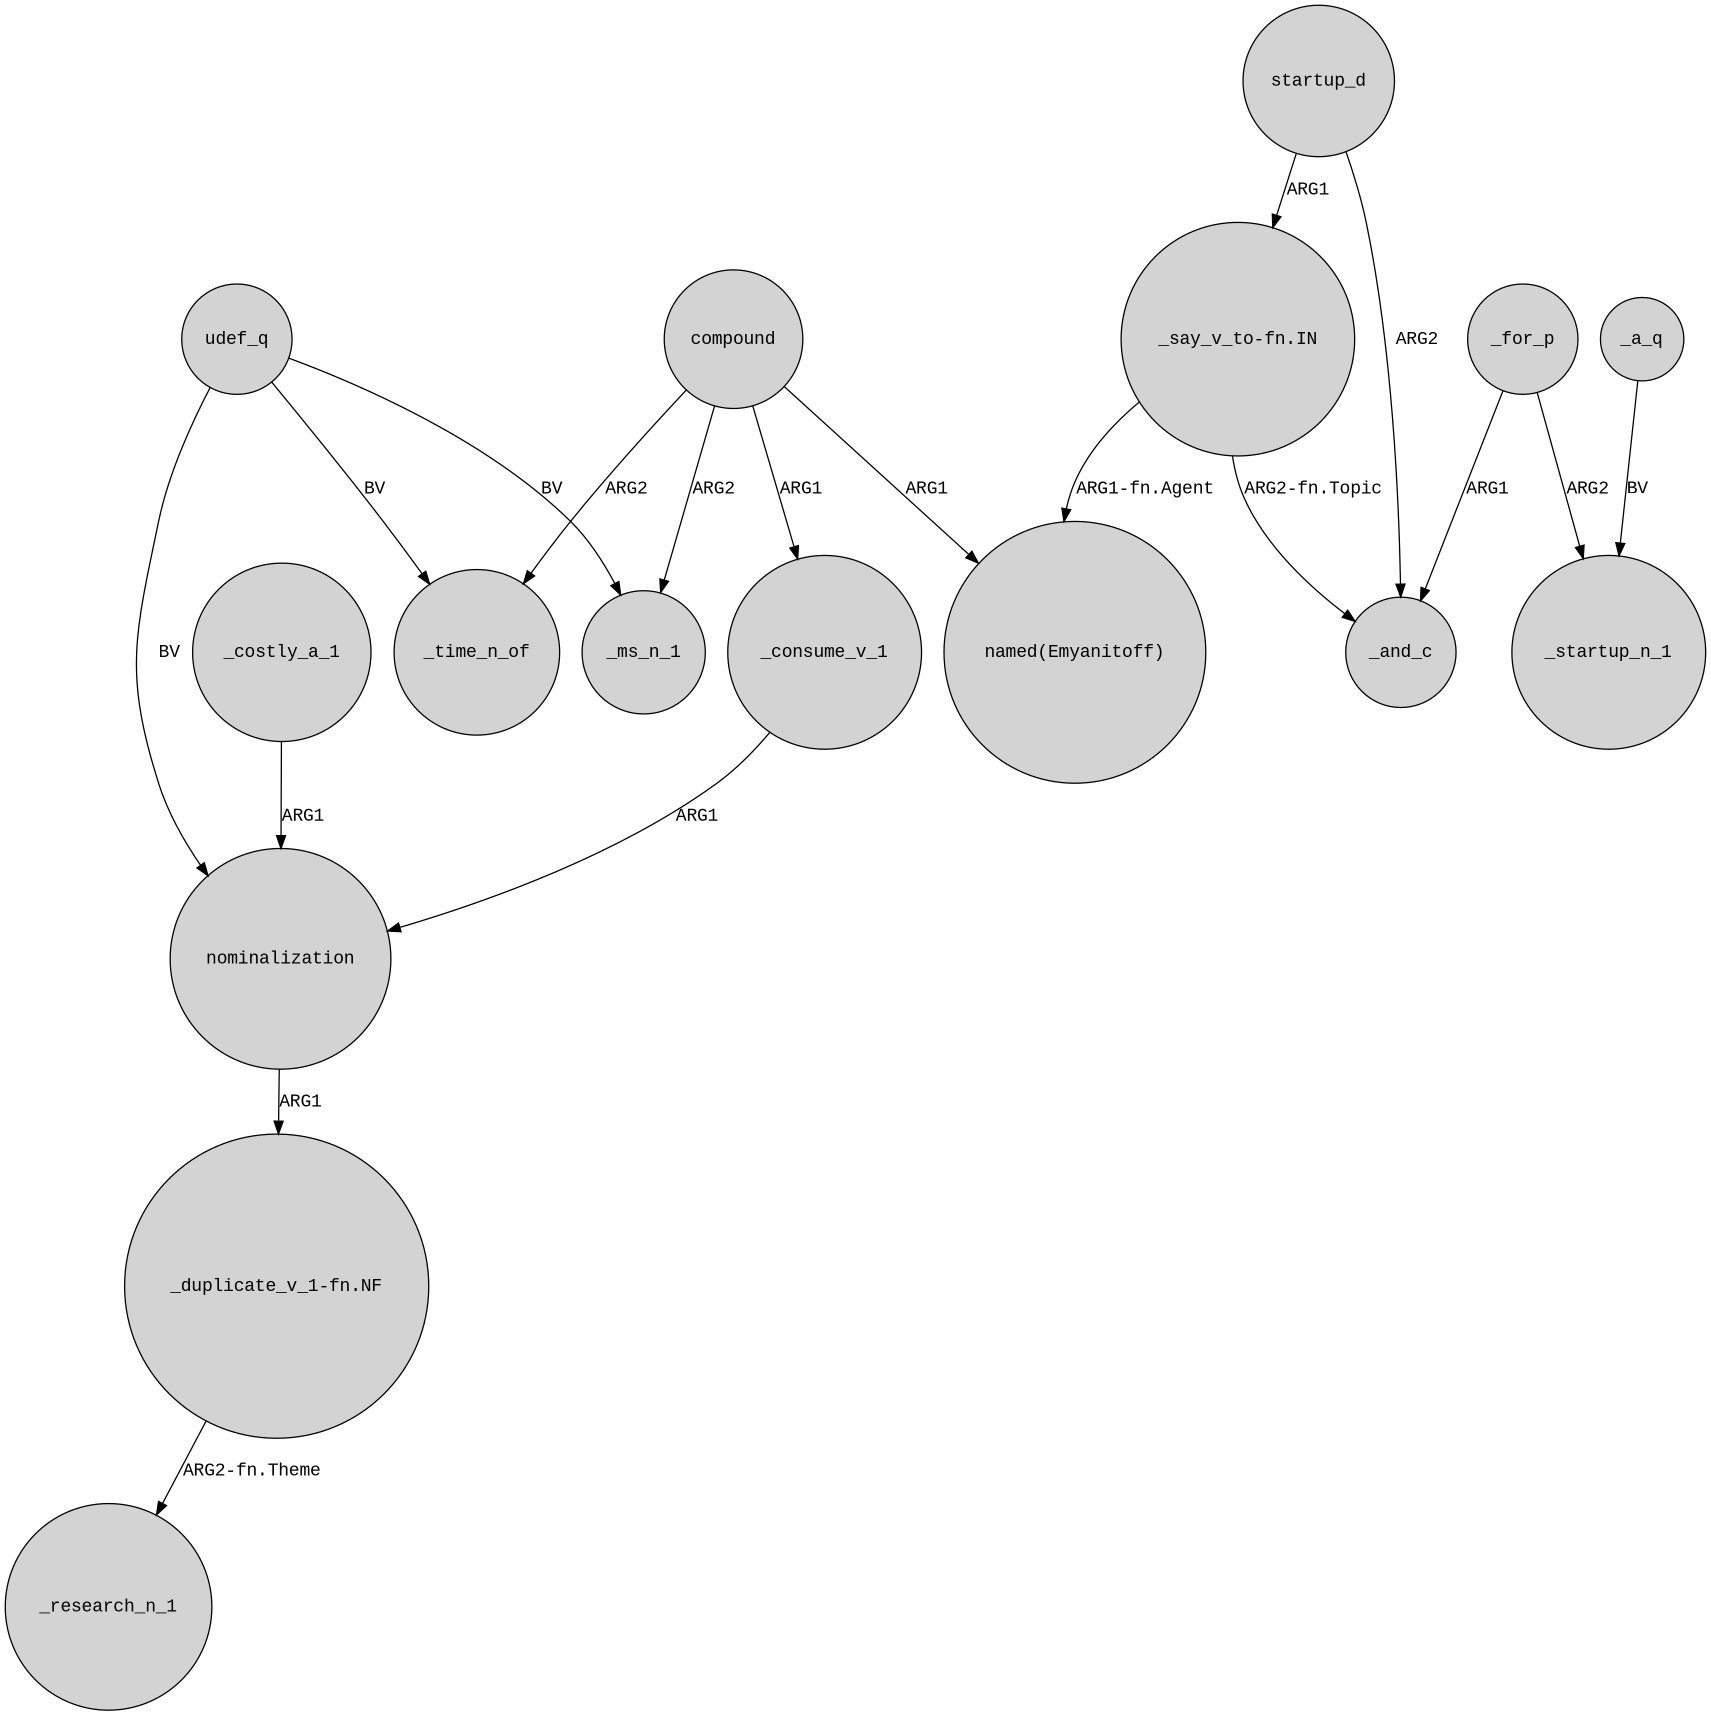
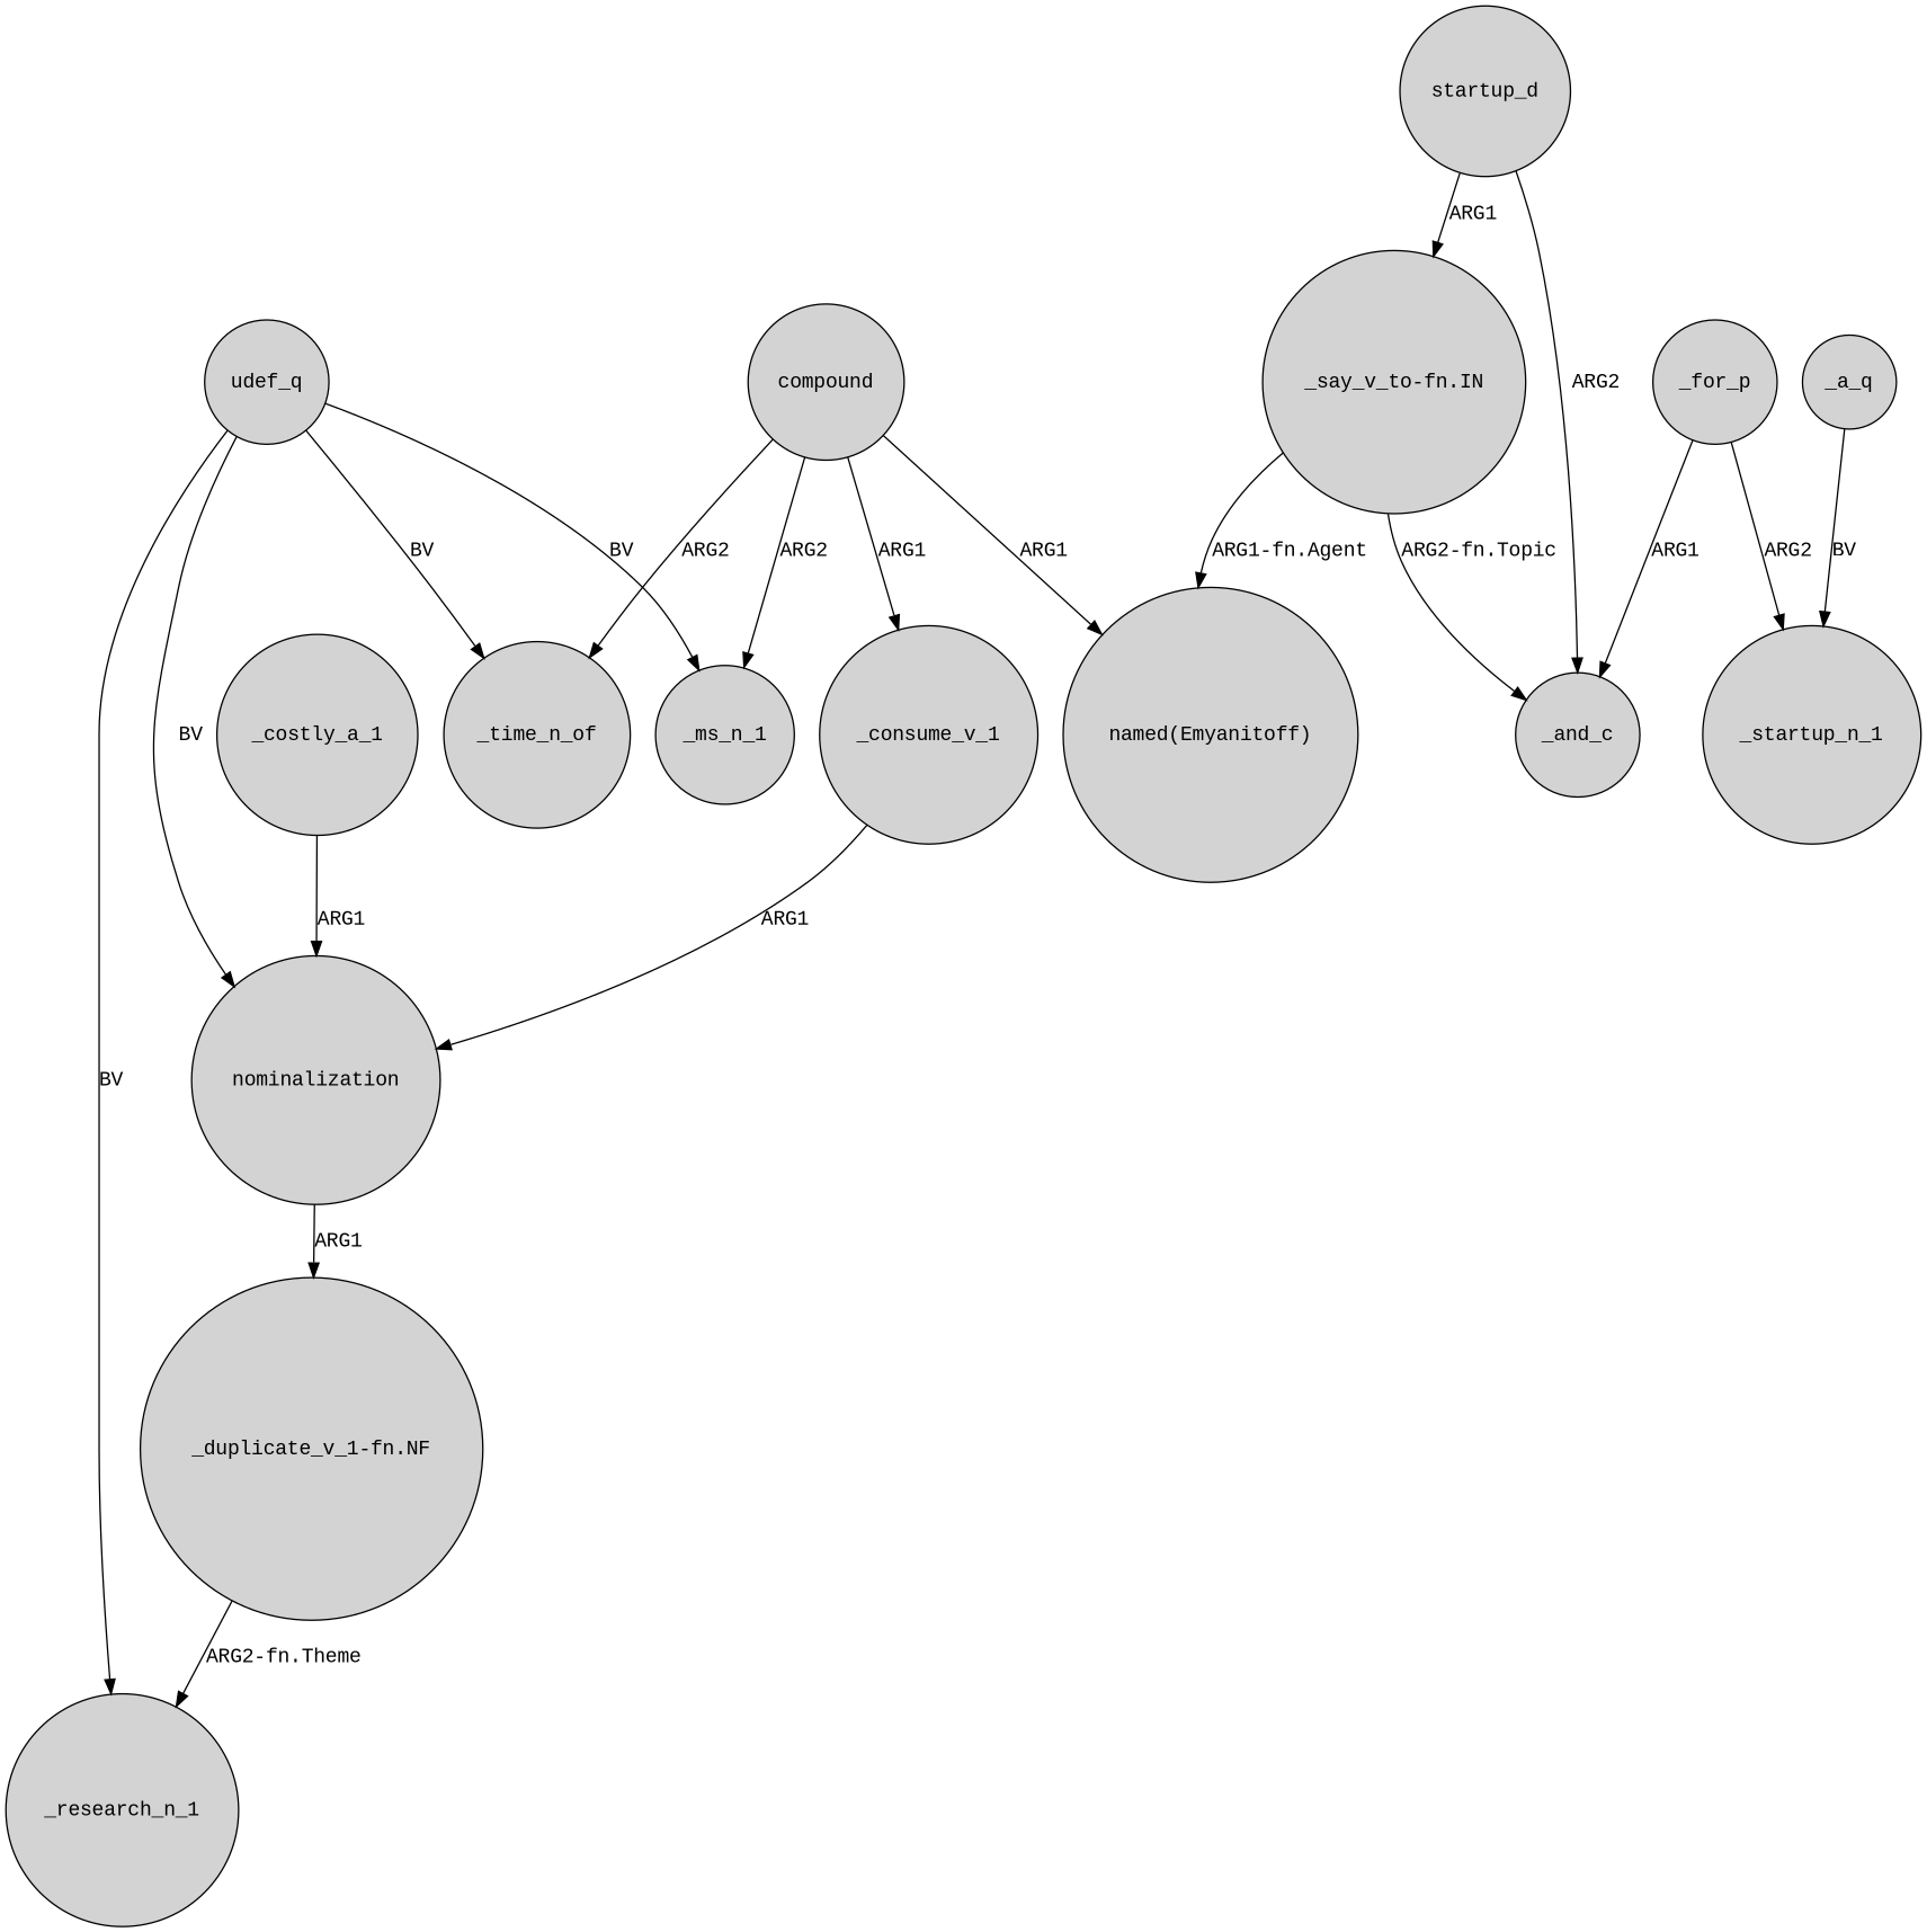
  digraph {
    fontname="Liberation Mono"
    node [fontname="Liberation Mono" shape=circle style=filled]
    edge [fontname="Liberation Mono"]
    "_say_v_to-fn.IN"
    "named(Emyanitoff)"
    _and_c
    _costly_a_1
    nominalization
    "_duplicate_v_1-fn.NF"
    _research_n_1
    udef_q
    _ms_n_1
    _time_n_of
    _a_q
    _startup_n_1
    compound
    _consume_v_1
    n15 [label=startup_d]
    _for_p
    "_say_v_to-fn.IN" -> "named(Emyanitoff)" [label="ARG1-fn.Agent"]
    "_say_v_to-fn.IN" -> _and_c [label="ARG2-fn.Topic"]
    _costly_a_1 -> nominalization [label=ARG1]
    nominalization -> "_duplicate_v_1-fn.NF" [label=ARG1]
    "_duplicate_v_1-fn.NF" -> _research_n_1 [label="ARG2-fn.Theme"]
    udef_q -> nominalization [label=BV]
+   udef_q -> _research_n_1 [label=BV]
    udef_q -> _ms_n_1 [label=BV]
    udef_q -> _time_n_of [label=BV]
    _a_q -> _startup_n_1 [label=BV]
    compound -> "named(Emyanitoff)" [label=ARG1]
    compound -> _ms_n_1 [label=ARG2]
    compound -> _time_n_of [label=ARG2]
    compound -> _consume_v_1 [label=ARG1]
    _consume_v_1 -> nominalization [label=ARG1]
    n15 -> "_say_v_to-fn.IN" [label=ARG1]
    n15 -> _and_c [label=ARG2]
    _for_p -> _and_c [label=ARG1]
    _for_p -> _startup_n_1 [label=ARG2]
  }
